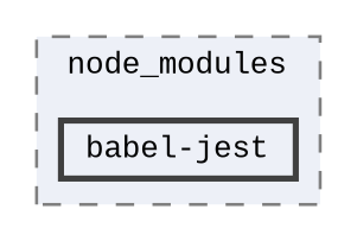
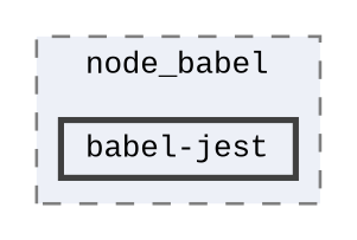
  digraph {
    compound=true
    rankdir=LR
    fontname="Liberation Mono"
    n1 [color=grey25 fillcolor="#edf0f7" fontname="Liberation Mono" fontsize=10 height=0.2 label="babel-jest" shape=box style="filled,bold" width=0.4]
    subgraph cluster_1 {
      bgcolor="#edf0f7"
      fontsize=10
-     label=node_modules
+     label=node_babel
      pencolor=grey50
      style="filled,dashed"
      n1
    }
  }
